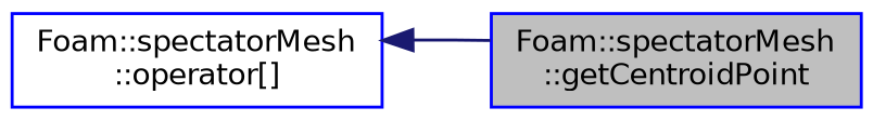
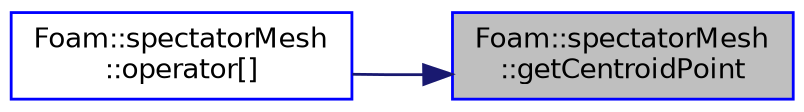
  digraph {
    rankdir=RL
    node [color=blue fontname=Helvetica fontsize=10 shape=record style=filled]
    n1 [fillcolor=grey75 fontcolor=black height=0.2 label="Foam::spectatorMesh\l::getCentroidPoint" width=0.4]
    n2 [fillcolor=white height=0.2 label="Foam::spectatorMesh\l::operator[]" width=0.4]
-   n2 -> n1 [color=midnightblue dir=back fontname=Helvetica fontsize=10 labelfontname=Helvetica labelfontsize=10 style=solid]
+   n1 -> n2 [color=midnightblue dir=back fontname=Helvetica fontsize=10 labelfontname=Helvetica labelfontsize=10 style=solid]
  }
